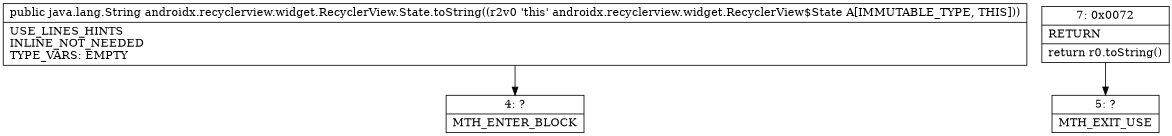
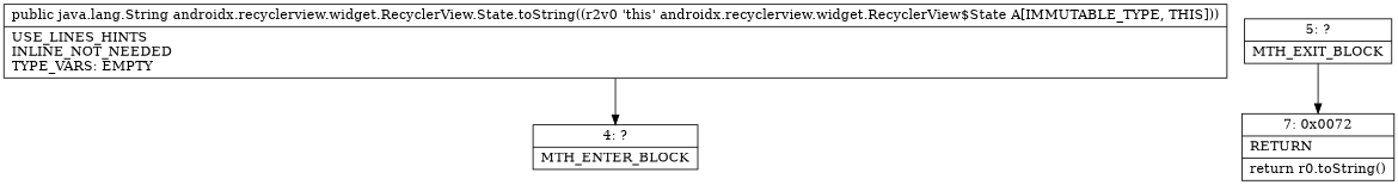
  digraph {
    node [shape=record]
    n1 [label="{4\:\ ?|MTH_ENTER_BLOCK\l}"]
    n2 [label="{7\:\ 0x0072|RETURN\l|return r0.toString()\l}"]
-   n3 [label="{5\:\ ?|MTH_EXIT_USE\l}"]
+   n3 [label="{5\:\ ?|MTH_EXIT_BLOCK\l}"]
    n4 [label="{public java.lang.String androidx.recyclerview.widget.RecyclerView.State.toString((r2v0 'this' androidx.recyclerview.widget.RecyclerView$State A[IMMUTABLE_TYPE, THIS]))  | USE_LINES_HINTS\lINLINE_NOT_NEEDED\lTYPE_VARS: EMPTY\l}"]
-   n2 -> n3
+   n3 -> n2
    n4 -> n1
  }
